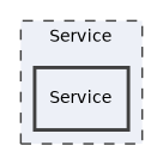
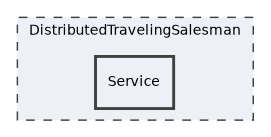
  digraph {
    compound=true
    n1 [color=grey25 fillcolor="#edf0f7" fontname=Helvetica fontsize=10 label=Service shape=box style="filled,bold,"]
    subgraph cluster_1 {
      bgcolor="#edf0f7"
      fontname=Helvetica
      fontsize=10
-     label=Service
+     label=DistributedTravelingSalesman
      pencolor=grey25
      style="filled,dashed,"
      n1
    }
  }
